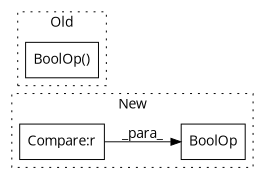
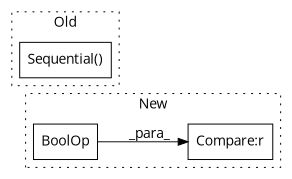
  digraph {
    rankdir=LR
    fontname="Open Sans"
    node [shape=box fontname="Open Sans"]
    n1 [a=72 l=1 label=BoolOp s=1019]
    n2 [a=40 l=25 label="Compare:r" s=965]
-   n3 [a=75 l=15 label="BoolOp()" s=1274]
+   n3 [a=75 l=15 label="Sequential()" s=1274]
    subgraph cluster_1 {
      label=New
      style=dotted
      n1
      n2
    }
    subgraph cluster_2 {
      label=Old
      style=dotted
      n3
    }
-   n2 -> n1 [label=_para_ fontname="Open Sans"]
+   n1 -> n2 [label=_para_ fontname="Open Sans"]
  }
